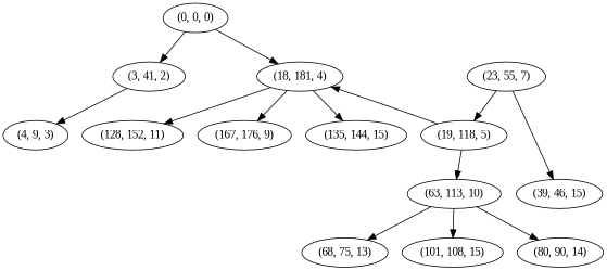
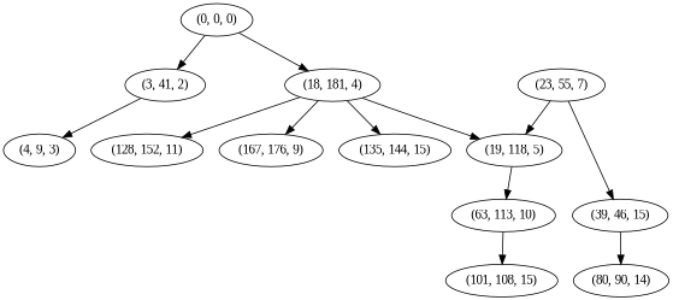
  digraph {
    fontname="Liberation Serif"
    node [fontname="Liberation Serif"]
    edge [fontname="Liberation Serif"]
    n1 [label="(3, 41, 2)"]
    "(0, 0, 0)"
    "(18, 181, 4)"
    "(4, 9, 3)"
    "(19, 118, 5)"
    "(128, 152, 11)"
    n7 [label="(167, 176, 9)"]
    "(135, 144, 15)"
    "(63, 113, 10)"
    "(23, 55, 7)"
    n11 [label="(39, 46, 15)"]
-   "(68, 75, 13)"
    n13 [label="(80, 90, 14)"]
    "(101, 108, 15)"
    n1 -> "(4, 9, 3)"
    "(0, 0, 0)" -> n1
    "(0, 0, 0)" -> "(18, 181, 4)"
-   "(19, 118, 5)" -> "(18, 181, 4)"
+   "(18, 181, 4)" -> "(19, 118, 5)"
    "(18, 181, 4)" -> "(128, 152, 11)"
    "(18, 181, 4)" -> n7
    "(18, 181, 4)" -> "(135, 144, 15)"
    "(19, 118, 5)" -> "(63, 113, 10)"
-   "(63, 113, 10)" -> "(68, 75, 13)"
-   "(63, 113, 10)" -> n13
+   n11 -> n13
    "(63, 113, 10)" -> "(101, 108, 15)"
    "(23, 55, 7)" -> "(19, 118, 5)"
    "(23, 55, 7)" -> n11
  }
